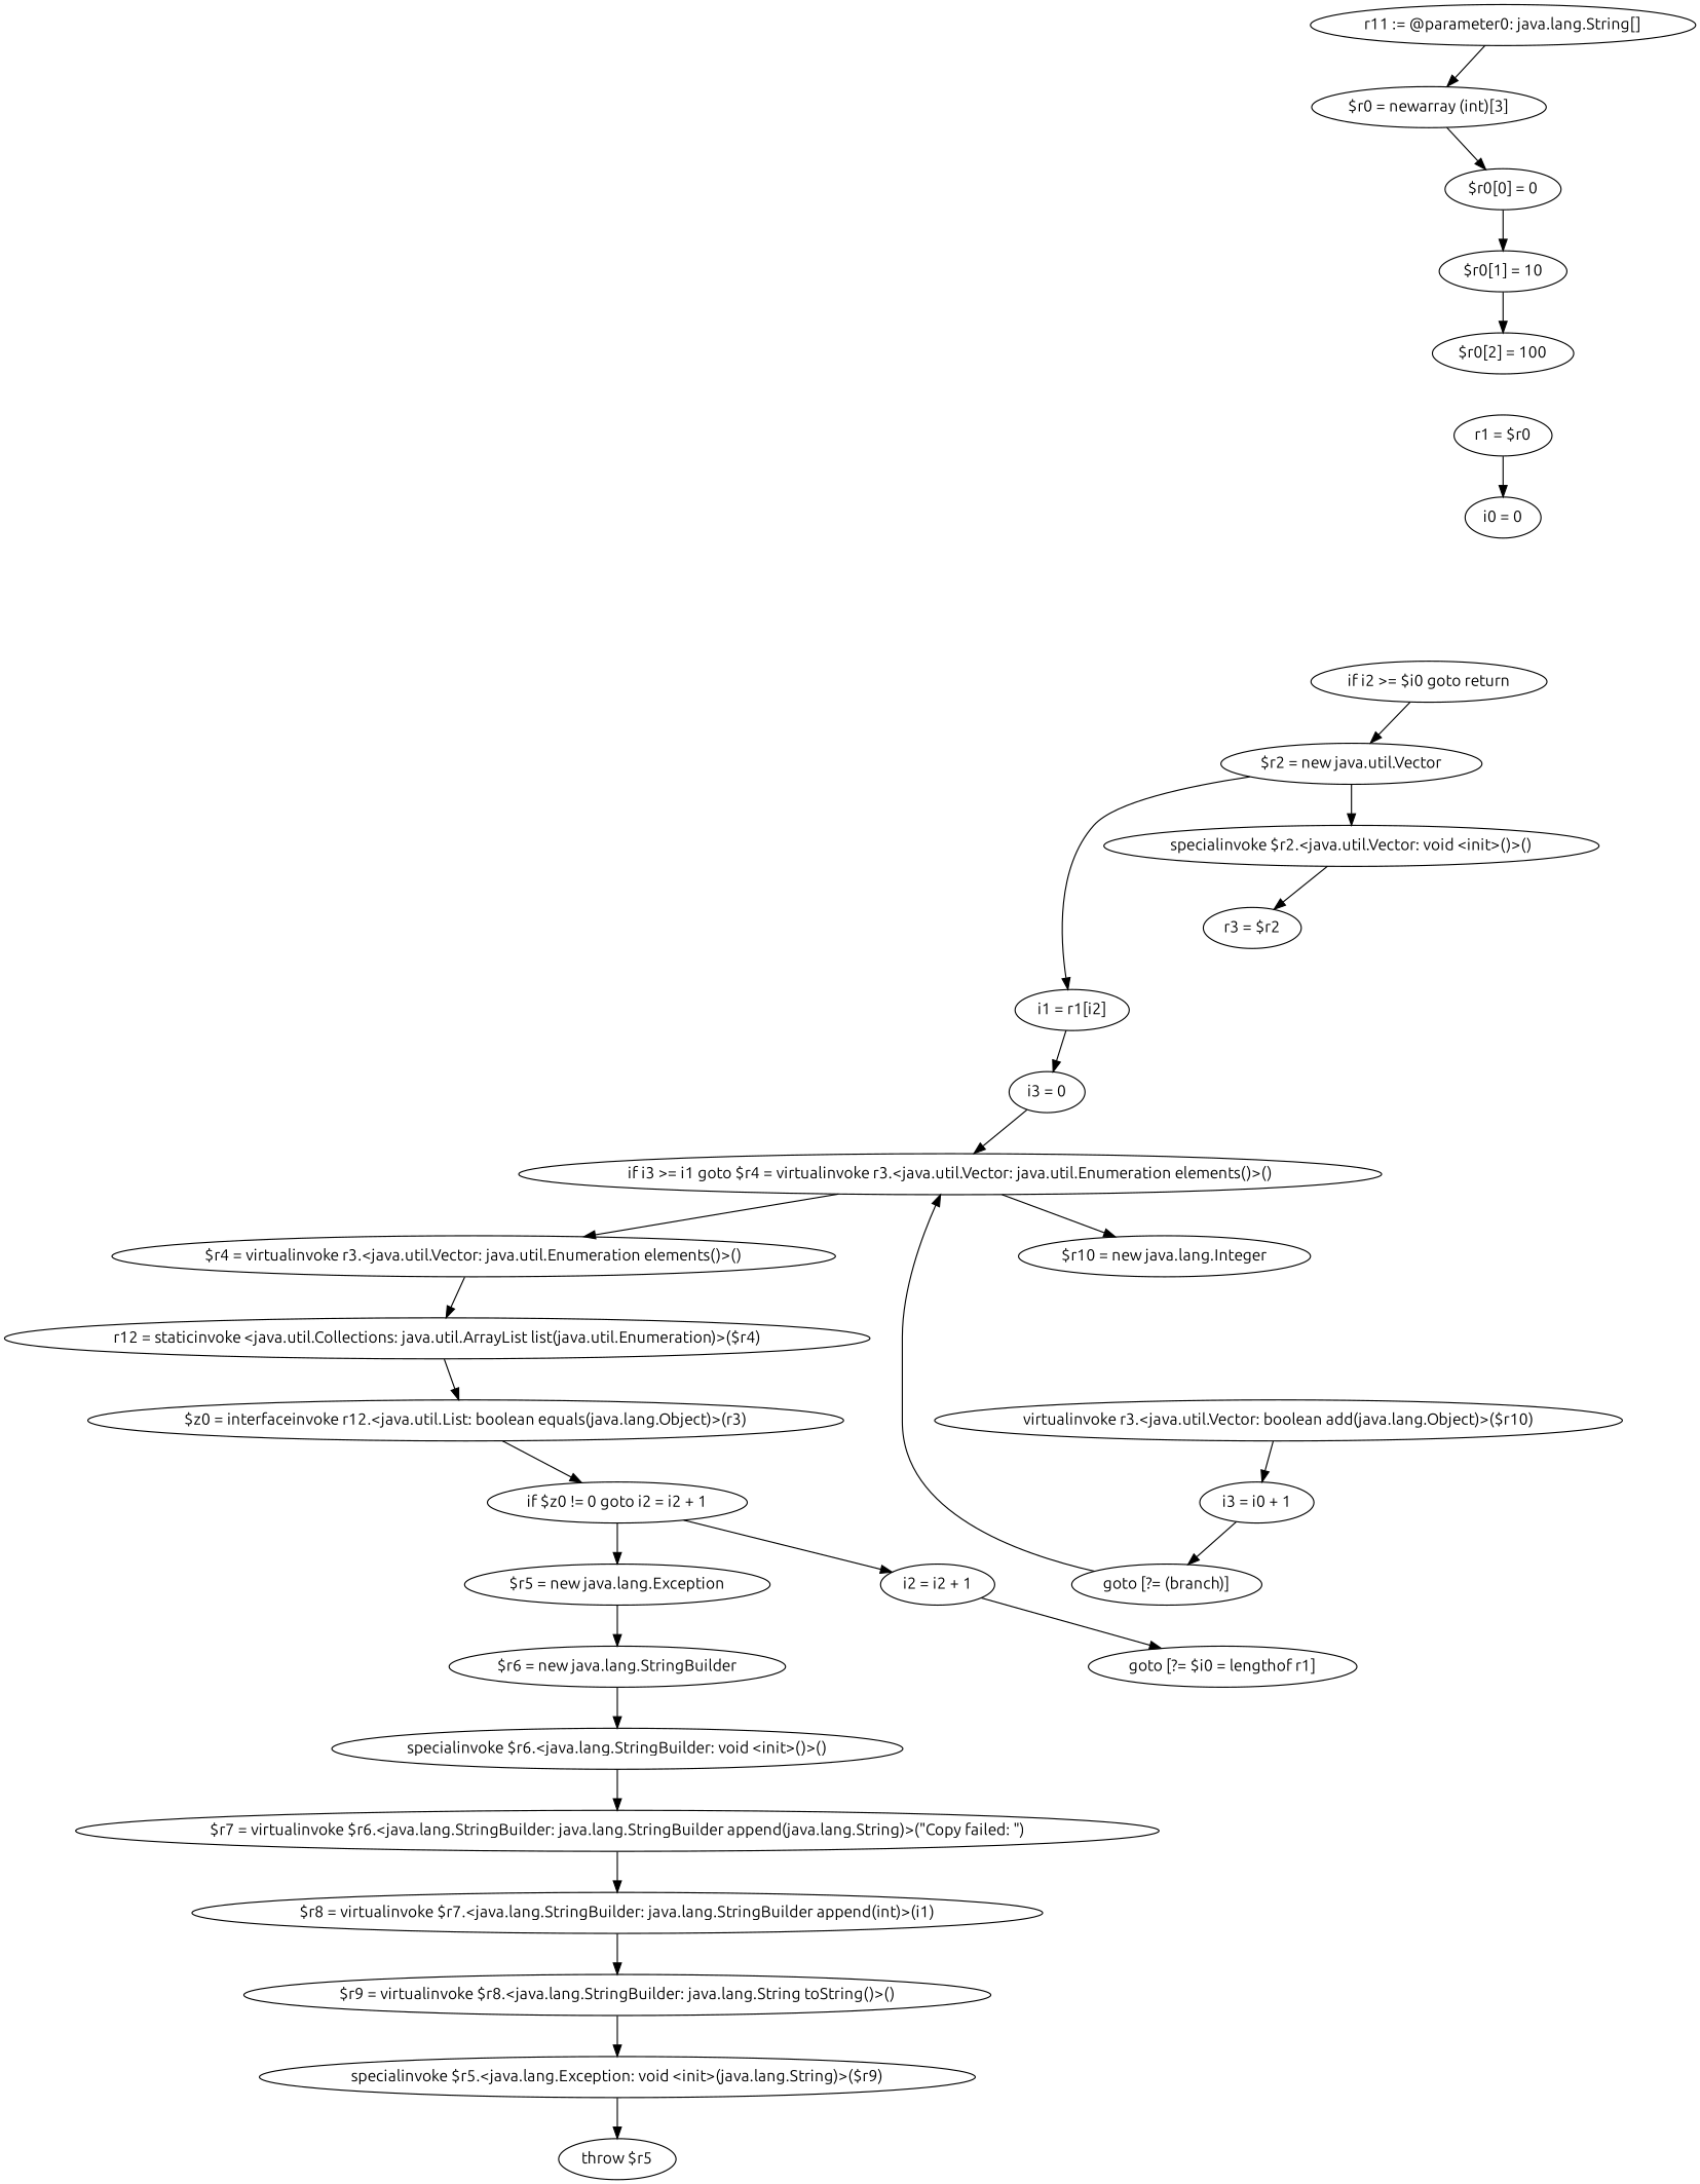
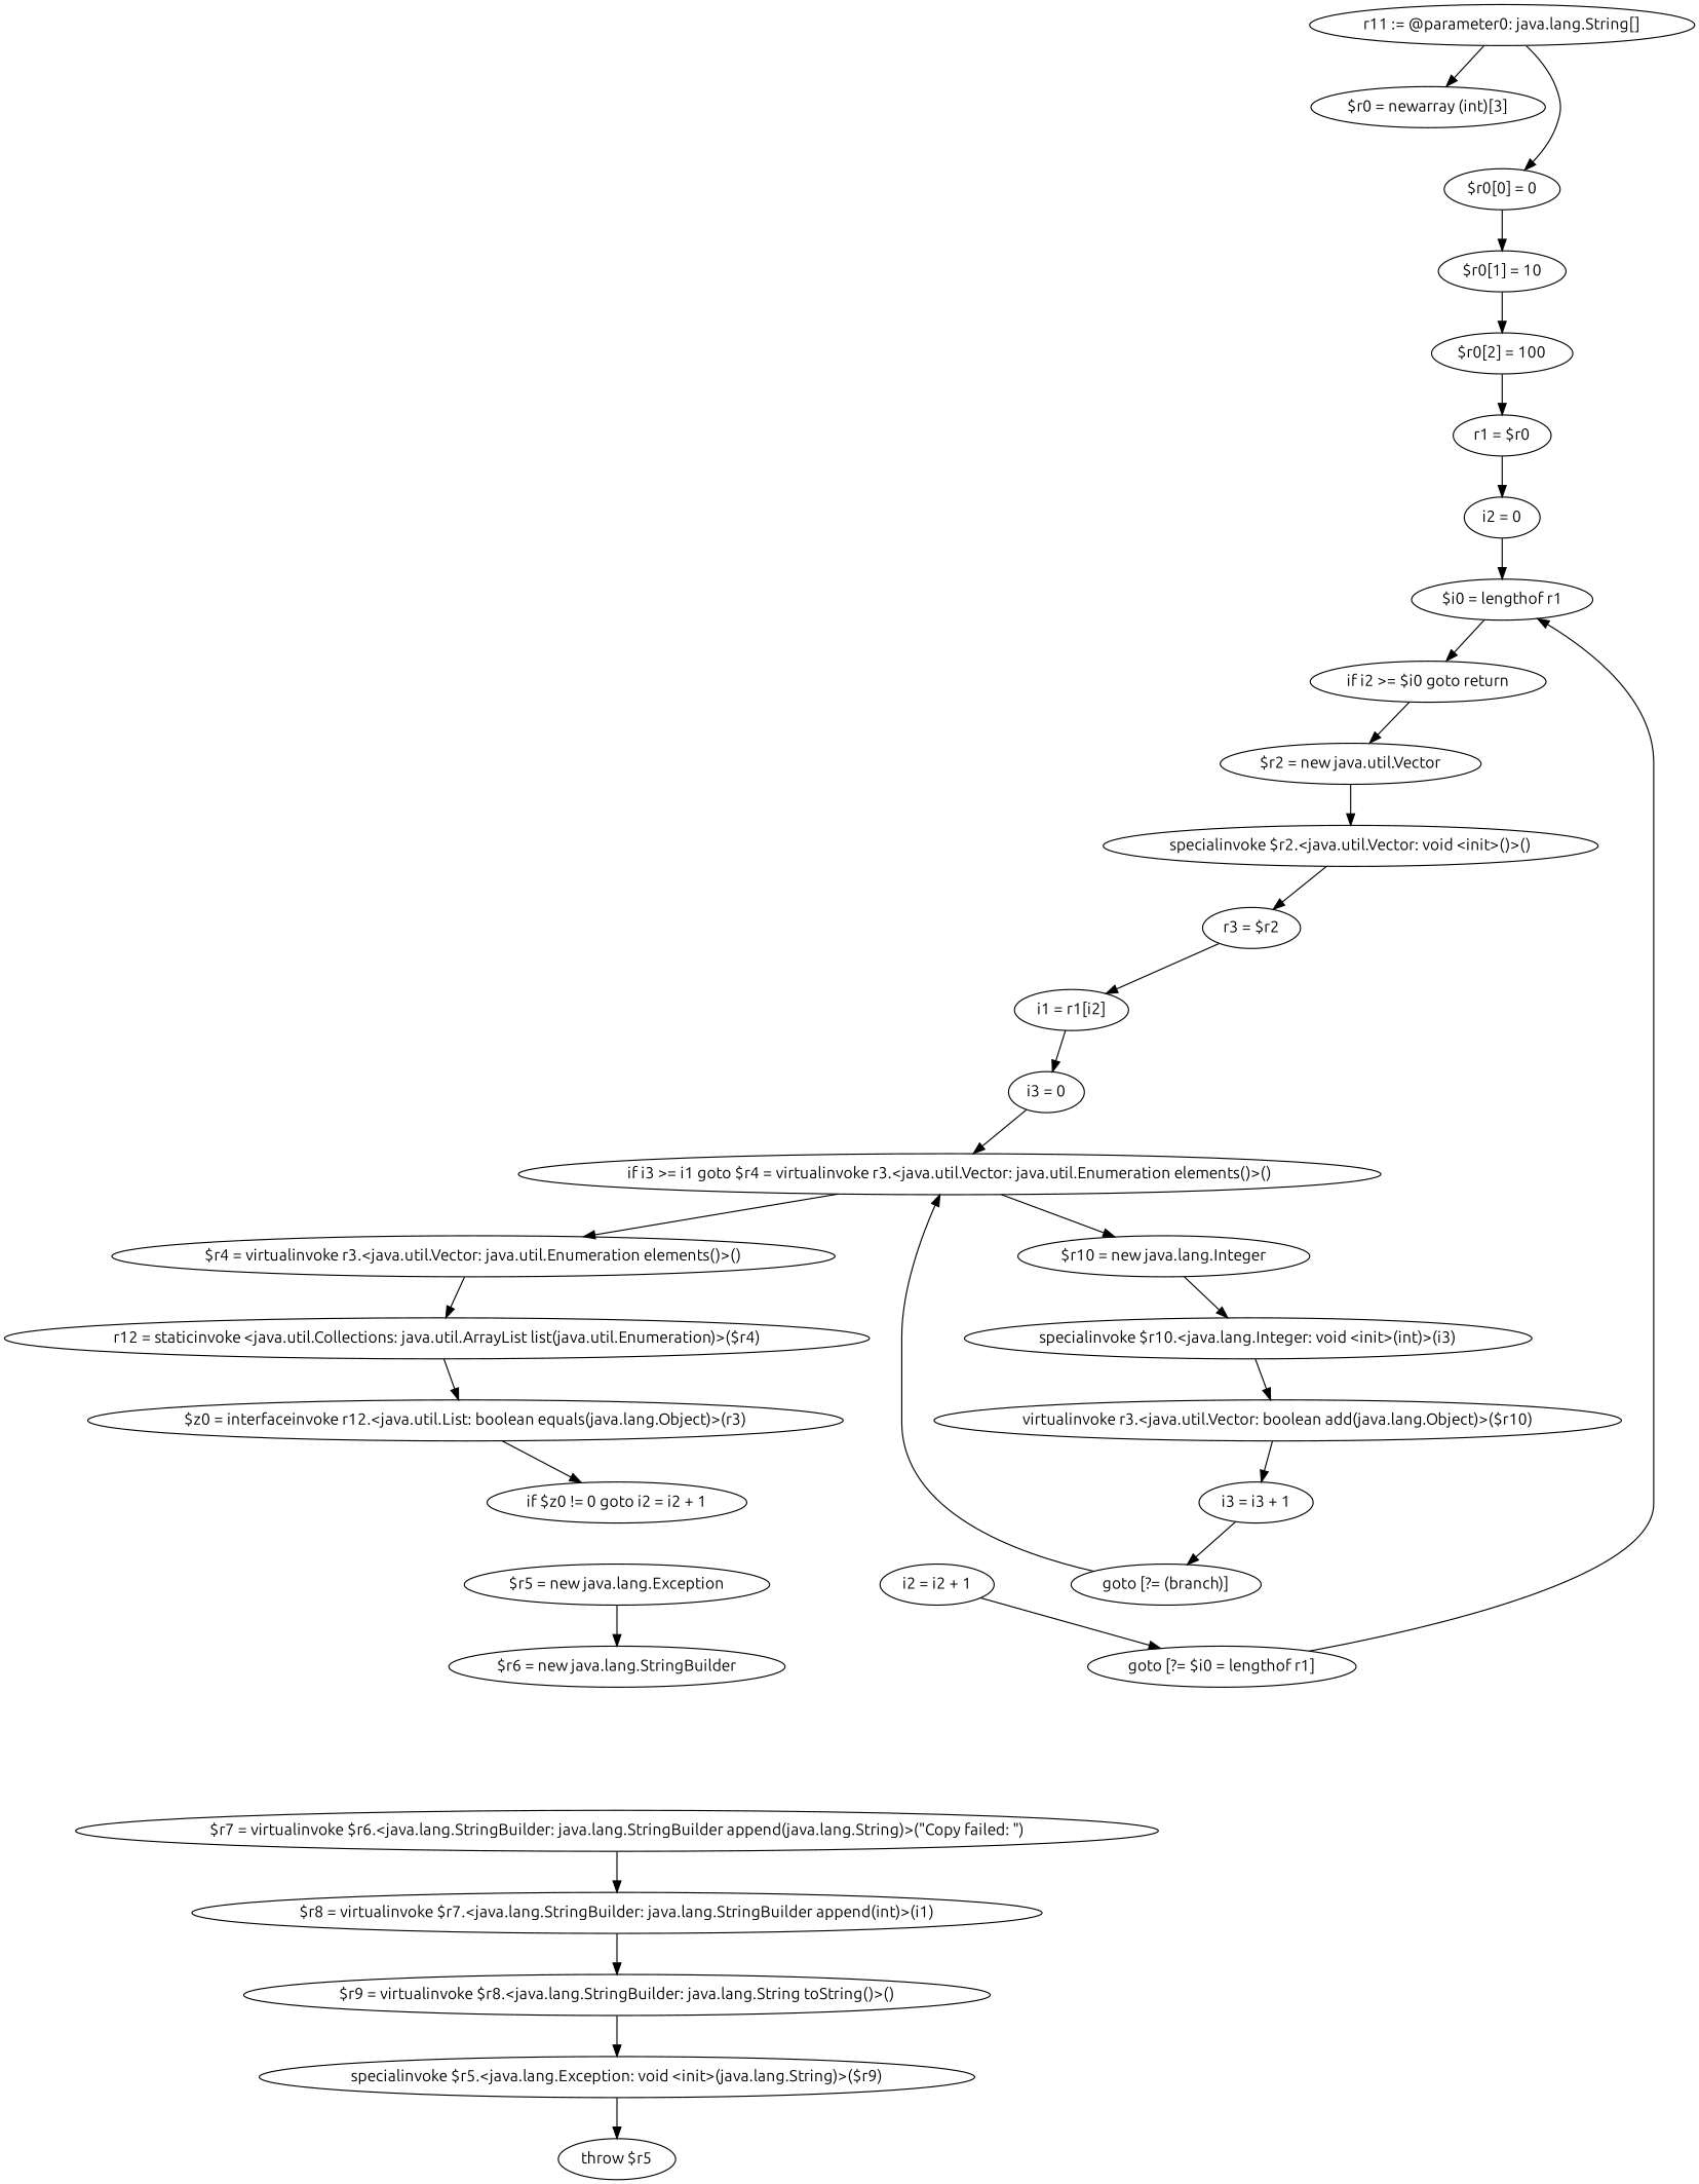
  digraph {
    fontname=Ubuntu
    node [fontname=Ubuntu]
    edge [fontname=Ubuntu]
    "r11 := @parameter0: java.lang.String[]"
    "$r0 = newarray (int)[3]"
    "$r0[0] = 0"
    "$r0[1] = 10"
    "$r0[2] = 100"
    "r1 = $r0"
-   "i2 = 0" [label="i0 = 0"]
+   "i2 = 0"
+   "$i0 = lengthof r1"
    "if i2 >= $i0 goto return"
    "$r2 = new java.util.Vector"
    "specialinvoke $r2.<java.util.Vector: void <init>()>()"
    "r3 = $r2"
    "i1 = r1[i2]"
    "i3 = 0"
    "if i3 >= i1 goto $r4 = virtualinvoke r3.<java.util.Vector: java.util.Enumeration elements()>()"
    "$r10 = new java.lang.Integer"
    "$r4 = virtualinvoke r3.<java.util.Vector: java.util.Enumeration elements()>()"
+   "specialinvoke $r10.<java.lang.Integer: void <init>(int)>(i3)"
    "r12 = staticinvoke <java.util.Collections: java.util.ArrayList list(java.util.Enumeration)>($r4)"
    "virtualinvoke r3.<java.util.Vector: boolean add(java.lang.Object)>($r10)"
-   "i3 = i3 + 1" [label="i3 = i0 + 1"]
+   "i3 = i3 + 1"
    "goto [?= (branch)]"
    "$z0 = interfaceinvoke r12.<java.util.List: boolean equals(java.lang.Object)>(r3)"
    "if $z0 != 0 goto i2 = i2 + 1"
    "$r5 = new java.lang.Exception"
    "i2 = i2 + 1"
    "$r6 = new java.lang.StringBuilder"
    "goto [?= $i0 = lengthof r1]"
-   "specialinvoke $r6.<java.lang.StringBuilder: void <init>()>()"
    "$r7 = virtualinvoke $r6.<java.lang.StringBuilder: java.lang.StringBuilder append(java.lang.String)>(\"Copy failed: \")"
    "$r8 = virtualinvoke $r7.<java.lang.StringBuilder: java.lang.StringBuilder append(int)>(i1)"
    "$r9 = virtualinvoke $r8.<java.lang.StringBuilder: java.lang.String toString()>()"
    "specialinvoke $r5.<java.lang.Exception: void <init>(java.lang.String)>($r9)"
    "throw $r5"
    "r11 := @parameter0: java.lang.String[]" -> "$r0 = newarray (int)[3]"
-   "$r0 = newarray (int)[3]" -> "$r0[0] = 0"
+   "r11 := @parameter0: java.lang.String[]" -> "$r0[0] = 0"
    "$r0[0] = 0" -> "$r0[1] = 10"
    "$r0[1] = 10" -> "$r0[2] = 100"
+   "$r0[2] = 100" -> "r1 = $r0"
    "r1 = $r0" -> "i2 = 0"
+   "i2 = 0" -> "$i0 = lengthof r1"
+   "$i0 = lengthof r1" -> "if i2 >= $i0 goto return"
    "if i2 >= $i0 goto return" -> "$r2 = new java.util.Vector"
    "$r2 = new java.util.Vector" -> "specialinvoke $r2.<java.util.Vector: void <init>()>()"
    "specialinvoke $r2.<java.util.Vector: void <init>()>()" -> "r3 = $r2"
-   "$r2 = new java.util.Vector" -> "i1 = r1[i2]"
+   "r3 = $r2" -> "i1 = r1[i2]"
    "i1 = r1[i2]" -> "i3 = 0"
    "i3 = 0" -> "if i3 >= i1 goto $r4 = virtualinvoke r3.<java.util.Vector: java.util.Enumeration elements()>()"
    "if i3 >= i1 goto $r4 = virtualinvoke r3.<java.util.Vector: java.util.Enumeration elements()>()" -> "$r10 = new java.lang.Integer"
    "if i3 >= i1 goto $r4 = virtualinvoke r3.<java.util.Vector: java.util.Enumeration elements()>()" -> "$r4 = virtualinvoke r3.<java.util.Vector: java.util.Enumeration elements()>()"
+   "$r10 = new java.lang.Integer" -> "specialinvoke $r10.<java.lang.Integer: void <init>(int)>(i3)"
    "$r4 = virtualinvoke r3.<java.util.Vector: java.util.Enumeration elements()>()" -> "r12 = staticinvoke <java.util.Collections: java.util.ArrayList list(java.util.Enumeration)>($r4)"
+   "specialinvoke $r10.<java.lang.Integer: void <init>(int)>(i3)" -> "virtualinvoke r3.<java.util.Vector: boolean add(java.lang.Object)>($r10)"
    "r12 = staticinvoke <java.util.Collections: java.util.ArrayList list(java.util.Enumeration)>($r4)" -> "$z0 = interfaceinvoke r12.<java.util.List: boolean equals(java.lang.Object)>(r3)"
    "virtualinvoke r3.<java.util.Vector: boolean add(java.lang.Object)>($r10)" -> "i3 = i3 + 1"
    "i3 = i3 + 1" -> "goto [?= (branch)]"
    "goto [?= (branch)]" -> "if i3 >= i1 goto $r4 = virtualinvoke r3.<java.util.Vector: java.util.Enumeration elements()>()"
    "$z0 = interfaceinvoke r12.<java.util.List: boolean equals(java.lang.Object)>(r3)" -> "if $z0 != 0 goto i2 = i2 + 1"
-   "if $z0 != 0 goto i2 = i2 + 1" -> "$r5 = new java.lang.Exception"
-   "if $z0 != 0 goto i2 = i2 + 1" -> "i2 = i2 + 1"
    "$r5 = new java.lang.Exception" -> "$r6 = new java.lang.StringBuilder"
    "i2 = i2 + 1" -> "goto [?= $i0 = lengthof r1]"
-   "$r6 = new java.lang.StringBuilder" -> "specialinvoke $r6.<java.lang.StringBuilder: void <init>()>()"
-   "specialinvoke $r6.<java.lang.StringBuilder: void <init>()>()" -> "$r7 = virtualinvoke $r6.<java.lang.StringBuilder: java.lang.StringBuilder append(java.lang.String)>(\"Copy failed: \")"
+   "goto [?= $i0 = lengthof r1]" -> "$i0 = lengthof r1"
    "$r7 = virtualinvoke $r6.<java.lang.StringBuilder: java.lang.StringBuilder append(java.lang.String)>(\"Copy failed: \")" -> "$r8 = virtualinvoke $r7.<java.lang.StringBuilder: java.lang.StringBuilder append(int)>(i1)"
    "$r8 = virtualinvoke $r7.<java.lang.StringBuilder: java.lang.StringBuilder append(int)>(i1)" -> "$r9 = virtualinvoke $r8.<java.lang.StringBuilder: java.lang.String toString()>()"
    "$r9 = virtualinvoke $r8.<java.lang.StringBuilder: java.lang.String toString()>()" -> "specialinvoke $r5.<java.lang.Exception: void <init>(java.lang.String)>($r9)"
    "specialinvoke $r5.<java.lang.Exception: void <init>(java.lang.String)>($r9)" -> "throw $r5"
  }
